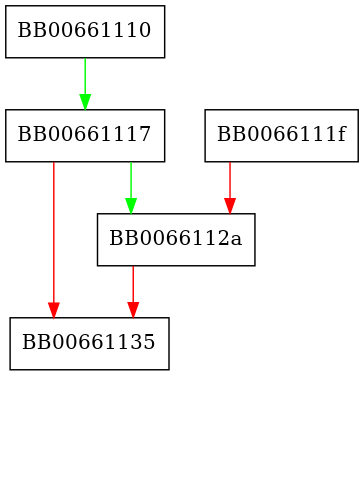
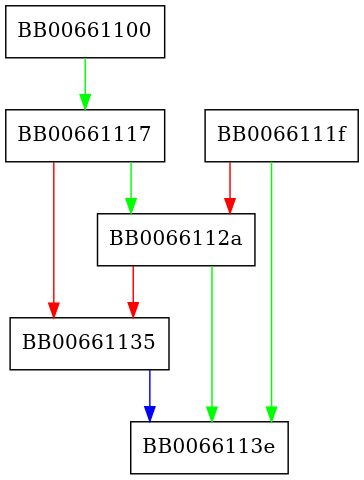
  digraph {
    splines=ortho
    node [shape=box]
    edge [color=green]
-   BB00661110
+   BB00661110 [label=BB00661100]
    BB00661117
    BB0066112a
    BB00661135
+   BB0066113e
    BB0066111f
    BB00661110 -> BB00661117
    BB00661117 -> BB0066112a
    BB00661117 -> BB00661135 [color=red]
    BB0066112a -> BB00661135 [color=red]
+   BB0066112a -> BB0066113e
+   BB00661135 -> BB0066113e [color=blue]
    BB0066111f -> BB0066112a [color=red]
+   BB0066111f -> BB0066113e
  }
